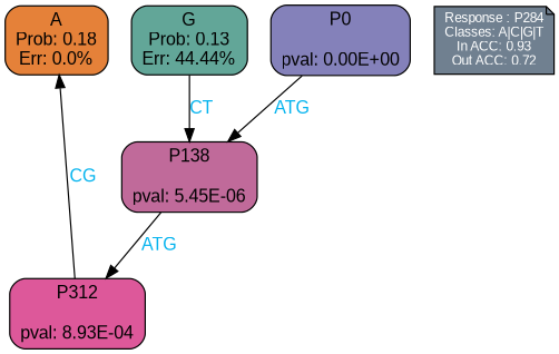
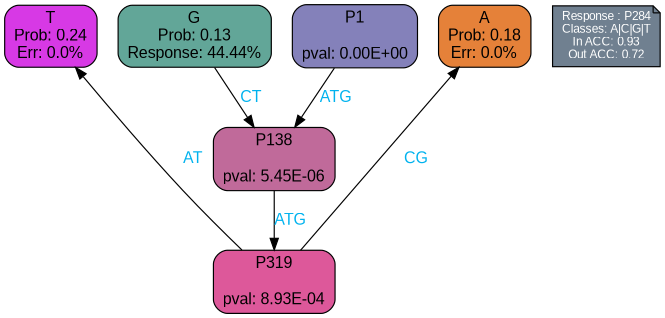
  digraph {
    fontname="Liberation Sans"
    ranksep=equally
    splines=polylines
    node [color=black fontname="Liberation Sans" shape=box style="filled, rounded"]
    edge [fontcolor=deepskyblue2 fontname="Liberation Sans"]
+   n1 [fillcolor="#d739e5" label="T\nProb: 0.24\nErr: 0.0%"]
    n2 [fillcolor="#e58139" label="A\nProb: 0.18\nErr: 0.0%"]
-   n3 [fillcolor="#62a698" label="G\nProb: 0.13\nErr: 44.44%"]
+   n3 [fillcolor="#62a698" label="G\nProb: 0.13\nResponse: 44.44%"]
    n4 [align=left fillcolor=slategray fontcolor=white fontsize=10 label="Response : P284\nClasses: A|C|G|T\nIn ACC: 0.93\nOut ACC: 0.72\n" shape=note style=filled]
-   n5 [fillcolor="#8481ba" label="P0\n\npval: 0.00E+00"]
+   n5 [fillcolor="#8481ba" label="P1\n\npval: 0.00E+00"]
    n6 [fillcolor="#c06a9a" label="P138\n\npval: 5.45E-06"]
-   n7 [fillcolor="#dd589a" label="P312\n\npval: 8.93E-04"]
+   n7 [fillcolor="#dd589a" label="P319\n\npval: 8.93E-04"]
    subgraph sub_1 {
      rank=same
+     n1
      n2
      n3
    }
    subgraph sub_2 {
      rank=same
      n4
      n5
    }
    n3 -> n6 [label=CT]
    n5 -> n6 [label=ATG]
    n6 -> n7 [label=ATG]
+   n7 -> n1 [label=AT]
    n7 -> n2 [label=CG]
  }
